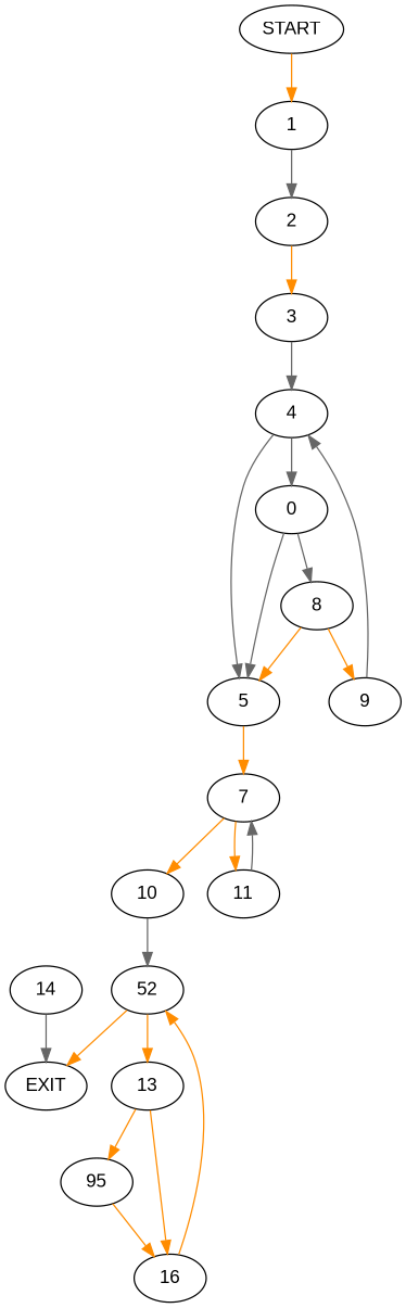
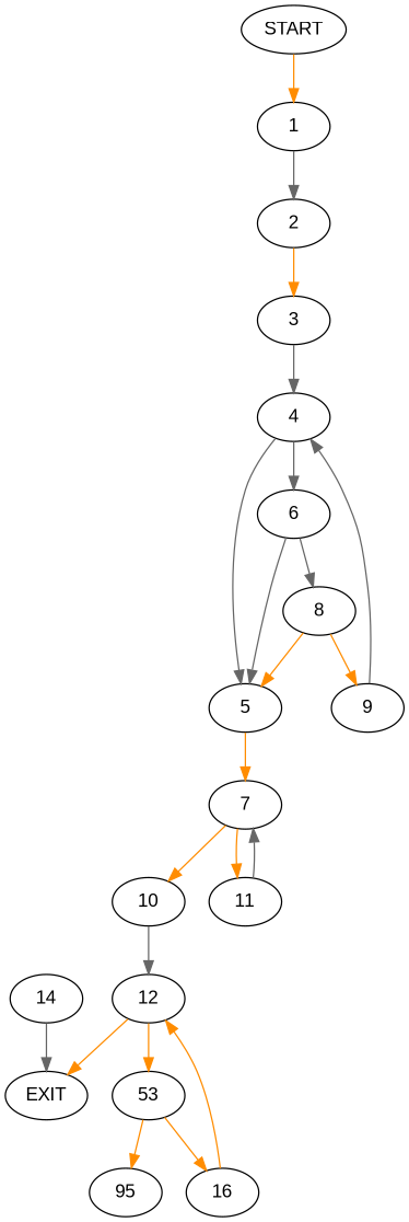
  digraph {
    fontname="Liberation Sans"
    node [fontname="Liberation Sans"]
    edge [color=darkorange fontname="Liberation Sans"]
    n1 [label=START]
    1
    2
    n4 [label=EXIT]
    3
    4
    5
-   6 [label=0]
+   6
    7
    8
    10
    11
    9
-   12 [label=52]
-   13
+   12
+   13 [label=53]
    n16 [label=95]
    16
    14
    n1 -> 1
    1 -> 2 [color=gray40]
    2 -> 3
    3 -> 4 [color=gray40]
    4 -> 5 [color=gray40]
    4 -> 6 [color=gray40]
    5 -> 7
    6 -> 5 [color=gray40]
    6 -> 8 [color=gray40]
    7 -> 10
    7 -> 11
    8 -> 5
    8 -> 9
    10 -> 12 [color=gray40]
    11 -> 7 [color=gray40]
    9 -> 4 [color=gray40]
    12 -> n4
    12 -> 13
    13 -> n16
    13 -> 16
-   n16 -> 16
    16 -> 12
    14 -> n4 [color=gray40]
  }
